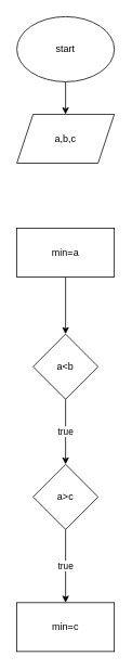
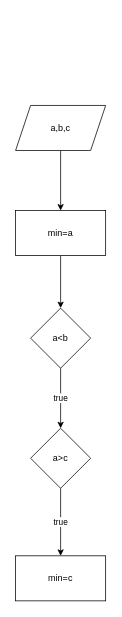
  <mxCell id="0" />
  <mxCell id="1" parent="0" />
- <mxCell id="2" value="" style="edgeStyle=orthogonalEdgeStyle;rounded=0;orthogonalLoop=1;jettySize=auto;html=1;" edge="1" parent="1" source="3" target="5"><mxGeometry relative="1" as="geometry" /></mxCell>
- <mxCell id="3" value="start" style="ellipse;whiteSpace=wrap;html=1;" vertex="1" parent="1"><mxGeometry x="20" y="20" width="120" height="80" as="geometry" /></mxCell>
+ <mxCell id="4" value="" style="edgeStyle=orthogonalEdgeStyle;rounded=0;orthogonalLoop=1;jettySize=auto;html=1;" edge="1" parent="1" source="5" target="7"><mxGeometry relative="1" as="geometry" /></mxCell>
  <mxCell id="5" value="a,b,c" style="shape=parallelogram;perimeter=parallelogramPerimeter;whiteSpace=wrap;html=1;fixedSize=1;" vertex="1" parent="1"><mxGeometry x="20" y="140" width="120" height="60" as="geometry" /></mxCell>
  <mxCell id="6" value="" style="edgeStyle=orthogonalEdgeStyle;rounded=0;orthogonalLoop=1;jettySize=auto;html=1;" edge="1" parent="1" source="7" target="9"><mxGeometry relative="1" as="geometry" /></mxCell>
  <mxCell id="7" value="min=a" style="whiteSpace=wrap;html=1;" vertex="1" parent="1"><mxGeometry x="20" y="280" width="120" height="60" as="geometry" /></mxCell>
  <mxCell id="8" value="true" style="edgeStyle=orthogonalEdgeStyle;rounded=0;orthogonalLoop=1;jettySize=auto;html=1;" edge="1" parent="1" source="9" target="11"><mxGeometry relative="1" as="geometry" /></mxCell>
  <mxCell id="9" value="a&amp;lt;b" style="rhombus;whiteSpace=wrap;html=1;" vertex="1" parent="1"><mxGeometry x="40" y="410" width="80" height="80" as="geometry" /></mxCell>
  <mxCell id="10" value="true" style="edgeStyle=orthogonalEdgeStyle;rounded=0;orthogonalLoop=1;jettySize=auto;html=1;" edge="1" parent="1" source="11" target="12"><mxGeometry relative="1" as="geometry" /></mxCell>
  <mxCell id="11" value="a&amp;gt;c" style="rhombus;whiteSpace=wrap;html=1;" vertex="1" parent="1"><mxGeometry x="40" y="570" width="80" height="80" as="geometry" /></mxCell>
  <mxCell id="12" value="min=c" style="whiteSpace=wrap;html=1;" vertex="1" parent="1"><mxGeometry x="20" y="740" width="120" height="60" as="geometry" /></mxCell>
